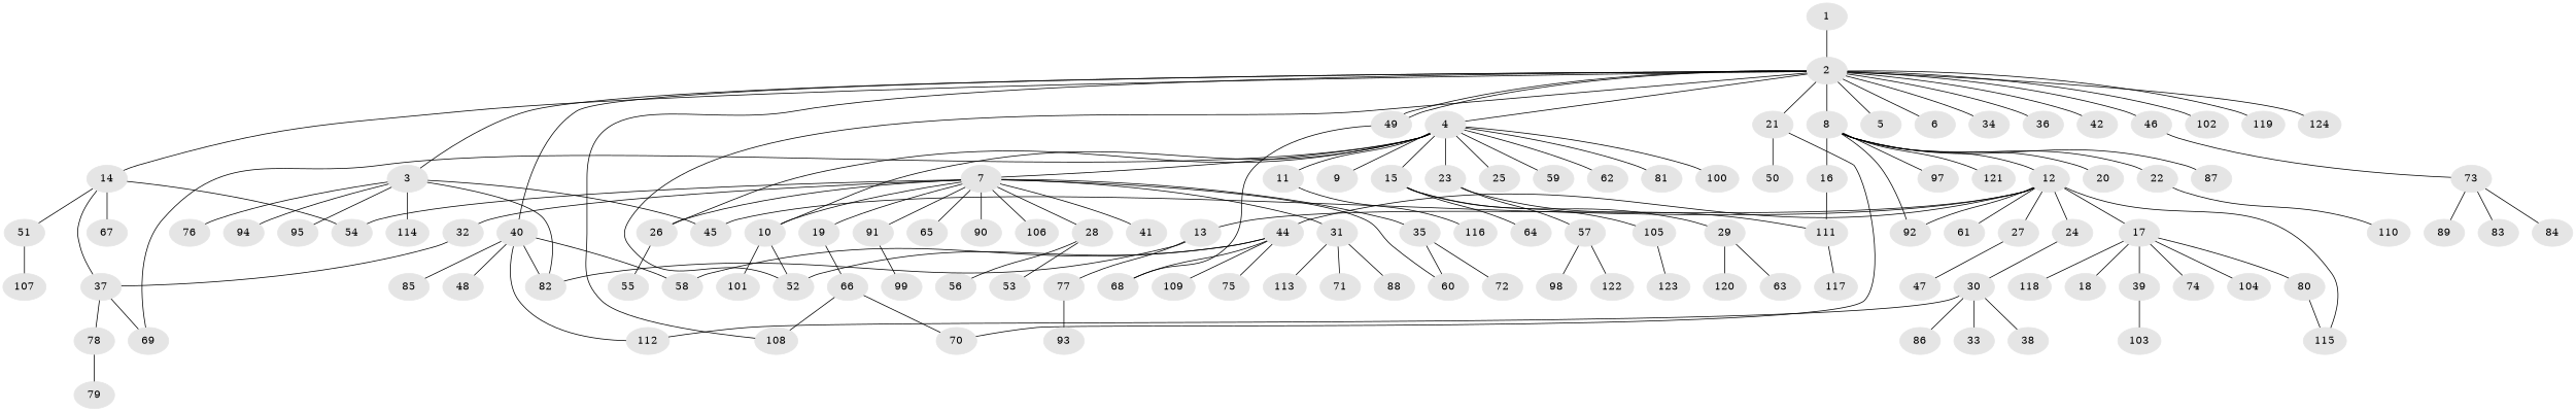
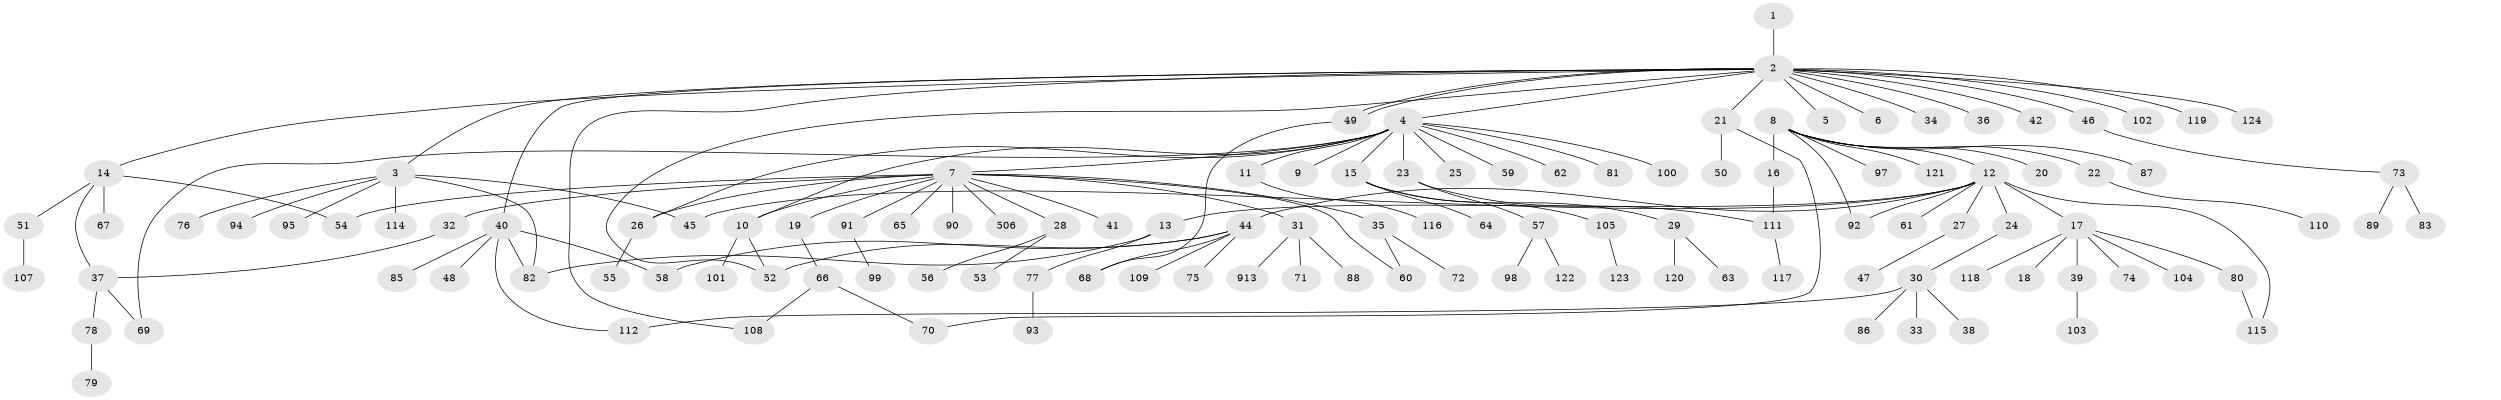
  graph {
    node [color=gray90 style=filled]
    1
    2
    3
    4
    5
    6
    8
    14
    21
    34
    36
    40
    42
    46
    49
    52
    102
    108
    119
    124
    45
    76
    82
    94
    95
    114
    7
    9
    10
    11
    15
    23
    25
    26
    59
    62
    69
    81
    100
    12
    16
    20
    22
    87
    92
    97
    121
    54
    37
    51
    67
    50
    70
    112
    48
    58
    85
    73
    68
    19
    28
    31
    32
    35
    41
    60
    65
    90
    91
-   106
+   106 [label=506]
    101
    116
    29
    64
    105
    111
    57
    55
    66
    53
    56
    71
    88
-   113
+   113 [label=913]
    72
    99
    13
    17
    24
    27
    44
    61
    115
    110
    77
    18
    39
    74
    80
    104
    118
    30
    47
    75
    109
    93
    78
    107
    63
    120
    123
    117
    103
    98
    122
    33
    38
    86
    79
    83
-   84
    89
    1 -- 2
    2 -- 3
    2 -- 4
    2 -- 5
    2 -- 6
-   2 -- 8
    2 -- 14
    2 -- 21
    2 -- 34
    2 -- 36
    2 -- 40
    2 -- 42
    2 -- 46
    2 -- 49
    2 -- 49
    2 -- 52
    2 -- 102
    2 -- 108
    2 -- 119
    2 -- 124
    3 -- 45
    3 -- 76
    3 -- 82
    3 -- 94
    3 -- 95
    3 -- 114
    4 -- 7
    4 -- 9
    4 -- 10
    4 -- 11
    4 -- 15
    4 -- 23
    4 -- 25
    4 -- 26
    4 -- 59
    4 -- 62
    4 -- 69
    4 -- 81
    4 -- 100
    8 -- 12
    8 -- 16
    8 -- 20
    8 -- 22
    8 -- 87
    8 -- 92
    8 -- 97
    8 -- 121
    14 -- 54
    14 -- 37
    14 -- 51
    14 -- 67
    21 -- 50
    21 -- 70
    40 -- 82
    40 -- 112
    40 -- 48
    40 -- 58
    40 -- 85
    46 -- 73
    49 -- 68
    7 -- 10
    7 -- 26
    7 -- 54
    7 -- 19
    7 -- 28
    7 -- 31
    7 -- 32
    7 -- 35
    7 -- 41
    7 -- 60
    7 -- 65
    7 -- 90
    7 -- 91
    7 -- 106
    10 -- 52
    10 -- 101
    11 -- 116
    15 -- 29
    15 -- 64
    15 -- 105
    23 -- 111
    23 -- 57
    26 -- 55
    12 -- 45
    12 -- 92
    12 -- 13
    12 -- 17
    12 -- 24
    12 -- 27
    12 -- 44
    12 -- 61
    12 -- 115
    16 -- 111
    22 -- 110
    37 -- 69
    37 -- 78
    51 -- 107
    73 -- 83
-   73 -- 84
    73 -- 89
    19 -- 66
    28 -- 53
    28 -- 56
    31 -- 71
    31 -- 88
    31 -- 113
    32 -- 37
    35 -- 60
    35 -- 72
    91 -- 99
    29 -- 63
    29 -- 120
    105 -- 123
    111 -- 117
    57 -- 98
    57 -- 122
    66 -- 108
    66 -- 70
    13 -- 82
    13 -- 77
    17 -- 18
    17 -- 39
    17 -- 74
    17 -- 80
    17 -- 104
    17 -- 118
    24 -- 30
    27 -- 47
    44 -- 52
    44 -- 58
    44 -- 68
    44 -- 75
    44 -- 109
    77 -- 93
    39 -- 103
    80 -- 115
    30 -- 112
    30 -- 33
    30 -- 38
    30 -- 86
    78 -- 79
  }
